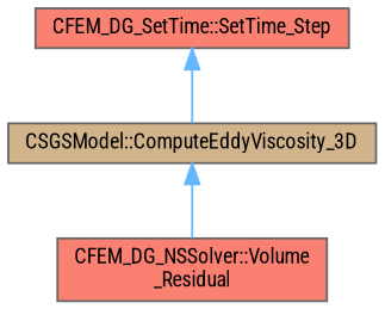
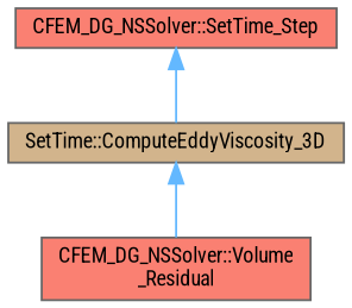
  digraph {
    fontname="Roboto Condensed"
    rankdir=TB
    node [color=grey40 fillcolor=salmon fontname="Roboto Condensed" fontsize=10 shape=box style=filled]
    edge [color=steelblue1 dir=back fontname="Roboto Condensed" fontsize=10 labelfontname=Helvetica labelfontsize=10 style=solid]
-   n1 [color=gray40 fillcolor=tan fontcolor=black height=0.2 label="CSGSModel::ComputeEddyViscosity_3D" width=0.4]
+   n1 [color=gray40 fillcolor=tan fontcolor=black height=0.2 label="SetTime::ComputeEddyViscosity_3D" width=0.4]
    n2 [height=0.2 label="CFEM_DG_NSSolver::Volume\l_Residual" width=0.4]
-   n3 [height=0.2 label="CFEM_DG_SetTime::SetTime_Step" width=0.4]
+   n3 [height=0.2 label="CFEM_DG_NSSolver::SetTime_Step" width=0.4]
    n1 -> n2
    n3 -> n1
  }
